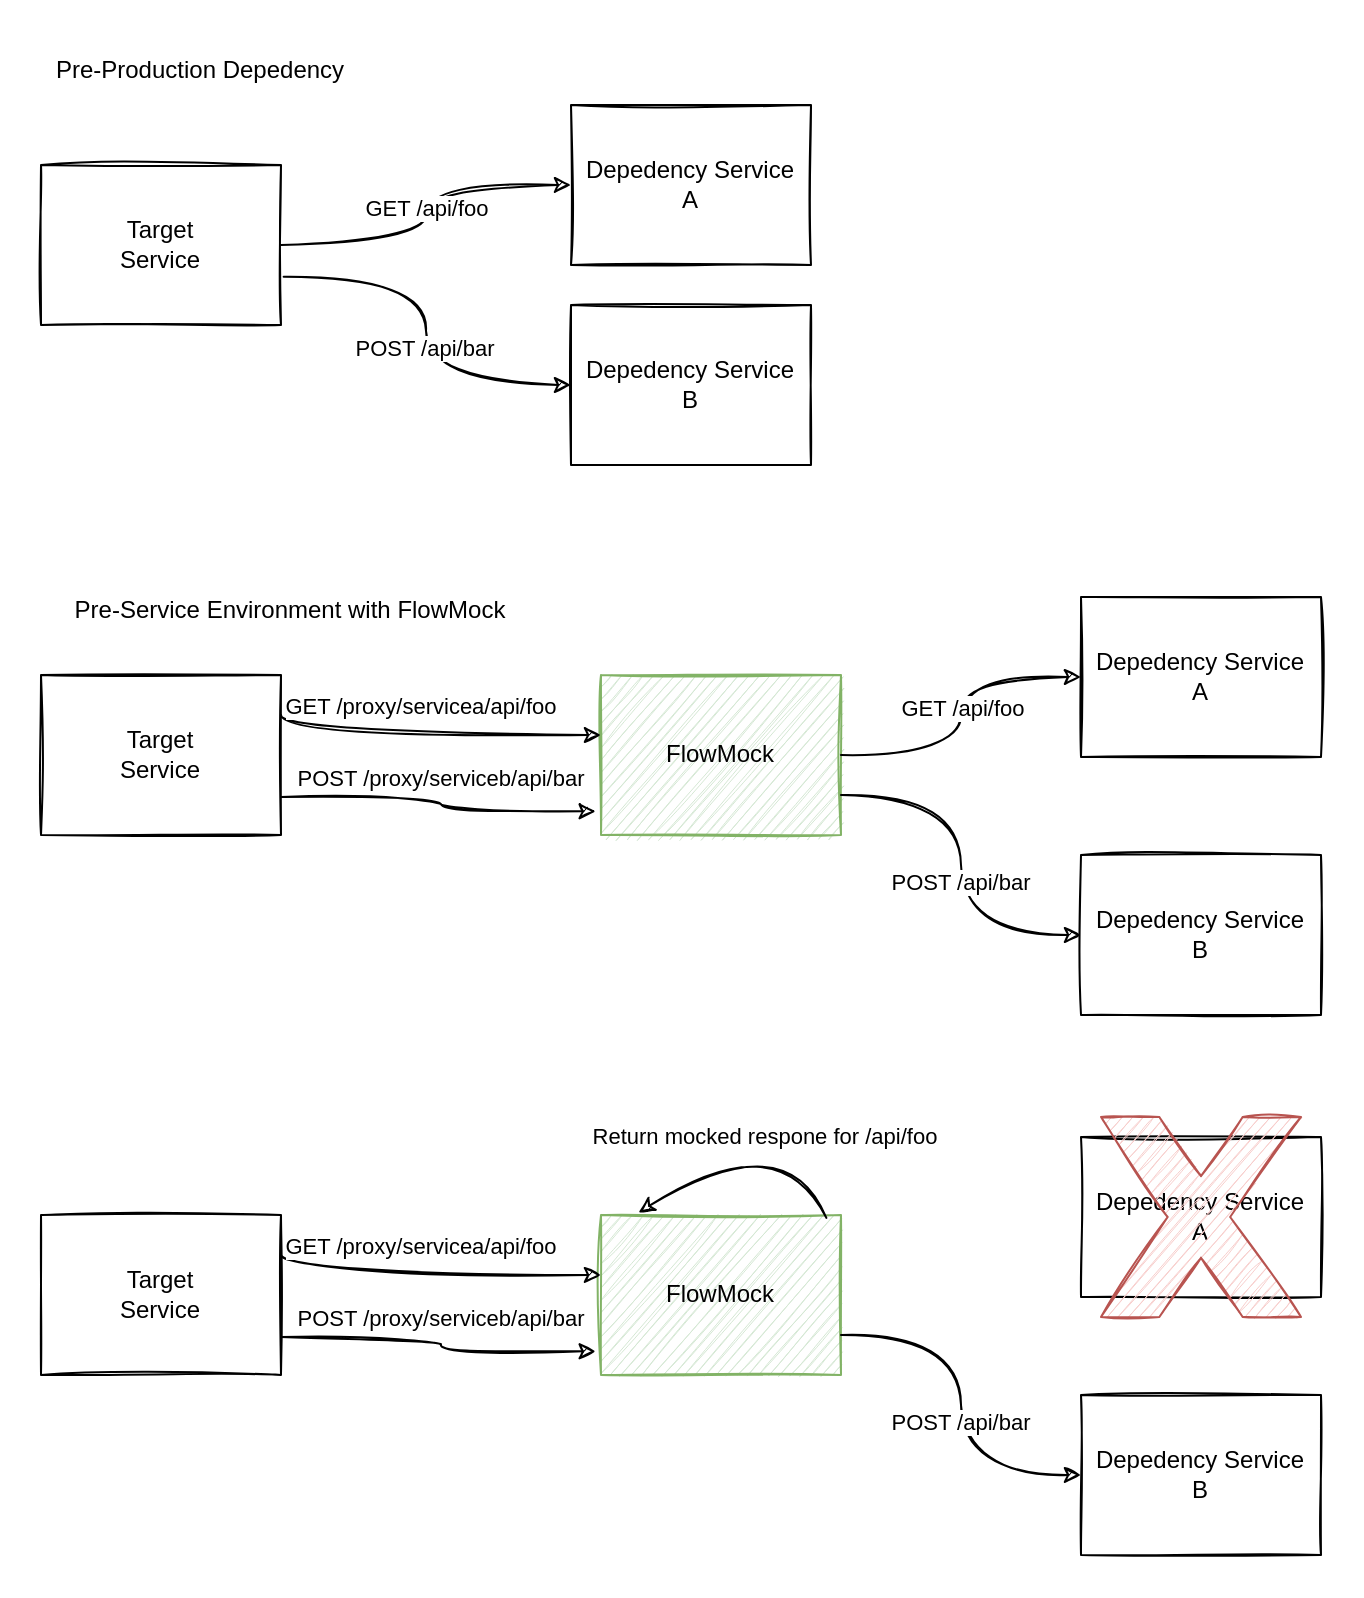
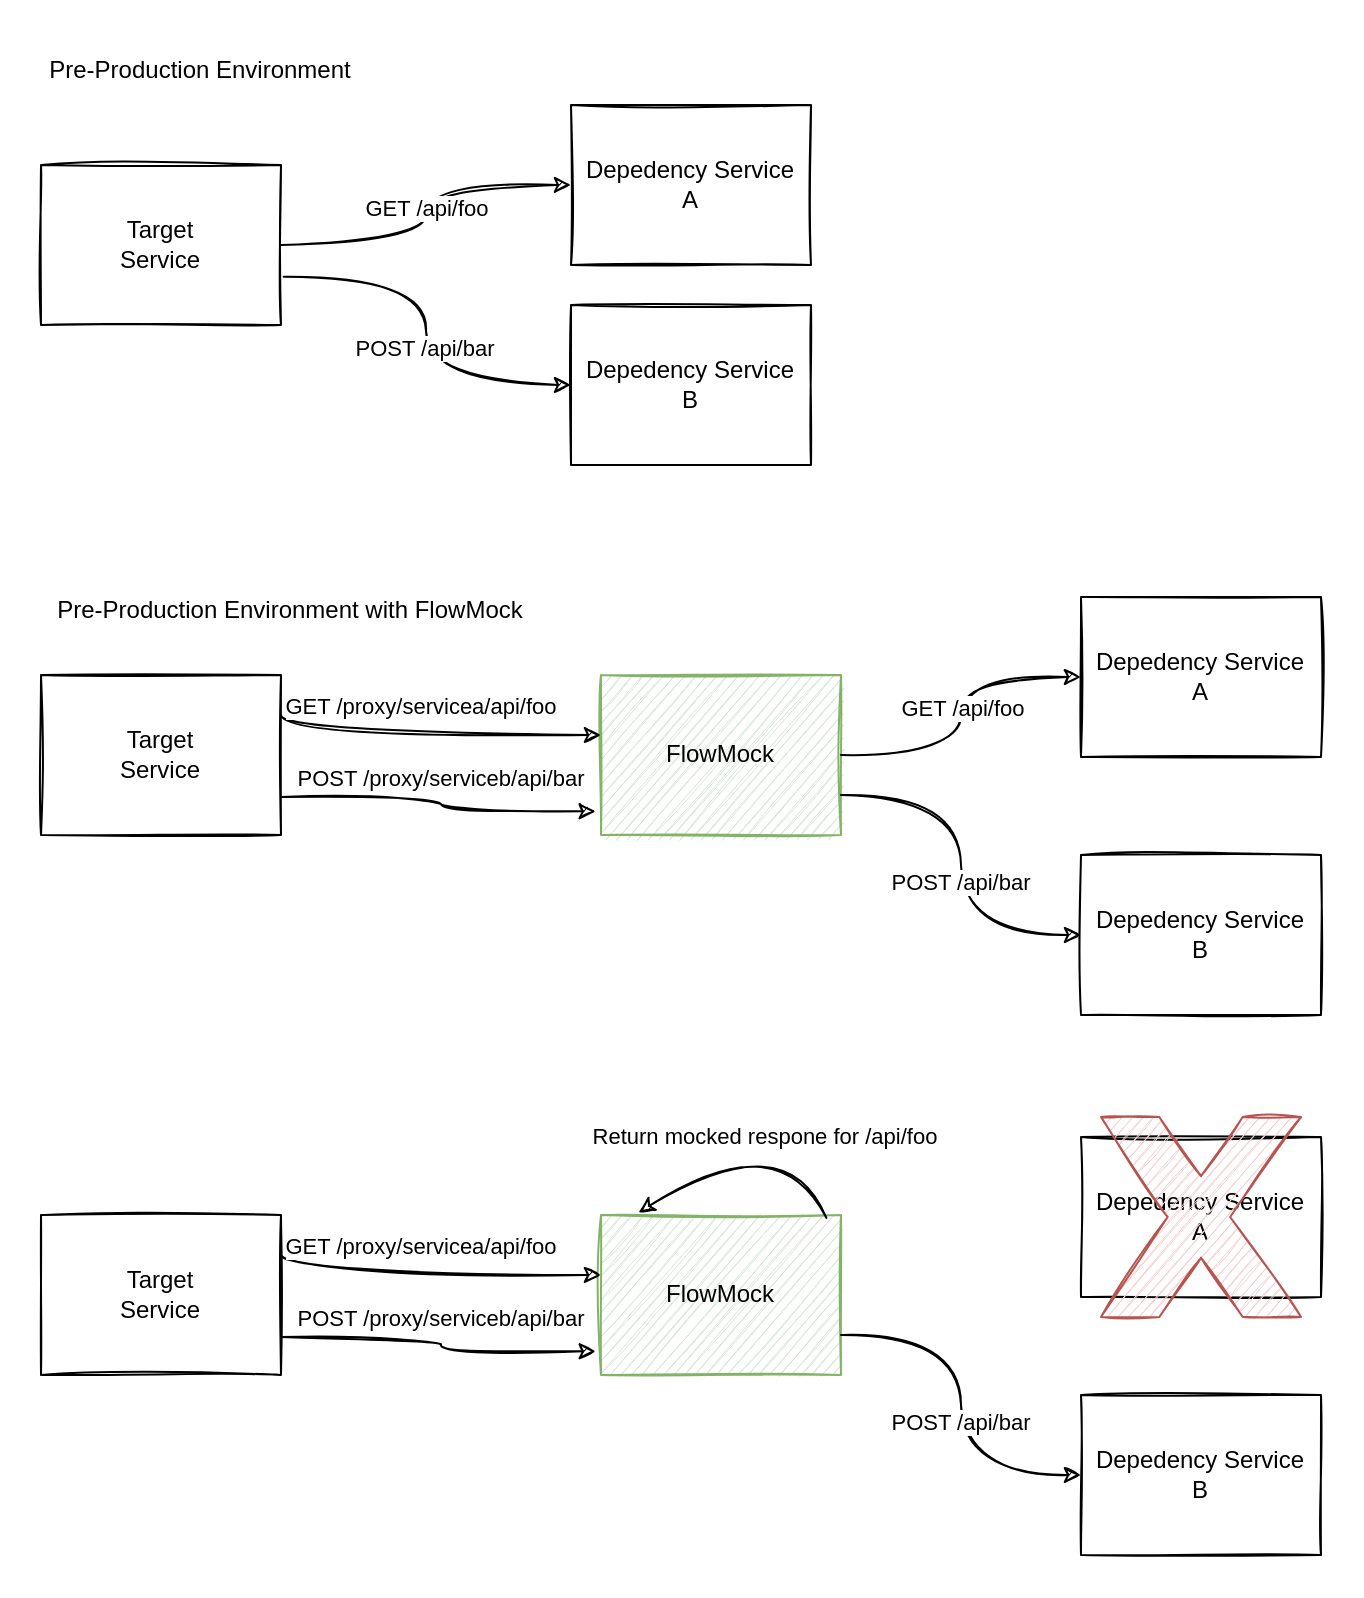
  <mxCell id="0" />
  <mxCell id="1" parent="0" />
  <mxCell id="2" value="Target&lt;br&gt;Service" style="rounded=0;whiteSpace=wrap;html=1;sketch=1;" vertex="1" parent="1"><mxGeometry x="20" y="82" width="120" height="80" as="geometry" /></mxCell>
  <mxCell id="3" value="Depedency Service&lt;br&gt;A" style="rounded=0;whiteSpace=wrap;html=1;sketch=1;" vertex="1" parent="1"><mxGeometry x="285" y="52" width="120" height="80" as="geometry" /></mxCell>
  <mxCell id="4" value="Depedency Service&lt;br&gt;B" style="rounded=0;whiteSpace=wrap;html=1;sketch=1;" vertex="1" parent="1"><mxGeometry x="285" y="152" width="120" height="80" as="geometry" /></mxCell>
  <mxCell id="5" value="" style="endArrow=classic;html=1;rounded=0;sketch=1;edgeStyle=orthogonalEdgeStyle;curved=1;" edge="1" parent="1" source="2" target="3"><mxGeometry width="50" height="50" relative="1" as="geometry"><mxPoint x="240" y="172" as="sourcePoint" /><mxPoint x="290" y="122" as="targetPoint" /></mxGeometry></mxCell>
  <mxCell id="6" value="GET /api/foo" style="edgeLabel;html=1;align=center;verticalAlign=middle;resizable=0;points=[];" vertex="1" connectable="0" parent="5"><mxGeometry x="-0.07" relative="1" as="geometry"><mxPoint y="-10" as="offset" /></mxGeometry></mxCell>
- <mxCell id="7" value="Pre-Production Depedency" style="text;html=1;strokeColor=none;fillColor=none;align=center;verticalAlign=middle;whiteSpace=wrap;rounded=0;sketch=1;" vertex="1" parent="1"><mxGeometry x="20" y="20" width="160" height="30" as="geometry" /></mxCell>
+ <mxCell id="7" value="Pre-Production Environment" style="text;html=1;strokeColor=none;fillColor=none;align=center;verticalAlign=middle;whiteSpace=wrap;rounded=0;sketch=1;" vertex="1" parent="1"><mxGeometry x="20" y="20" width="160" height="30" as="geometry" /></mxCell>
  <mxCell id="8" value="" style="endArrow=classic;html=1;rounded=0;sketch=1;edgeStyle=orthogonalEdgeStyle;curved=1;entryX=0;entryY=0.5;entryDx=0;entryDy=0;exitX=1.011;exitY=0.699;exitDx=0;exitDy=0;exitPerimeter=0;" edge="1" parent="1" source="2" target="4"><mxGeometry width="50" height="50" relative="1" as="geometry"><mxPoint x="220" y="262" as="sourcePoint" /><mxPoint x="270" y="212" as="targetPoint" /></mxGeometry></mxCell>
  <mxCell id="9" value="POST /api/bar" style="edgeLabel;html=1;align=center;verticalAlign=middle;resizable=0;points=[];" vertex="1" connectable="0" parent="8"><mxGeometry x="0.085" y="-1" relative="1" as="geometry"><mxPoint as="offset" /></mxGeometry></mxCell>
  <mxCell id="10" value="Target&lt;br&gt;Service" style="rounded=0;whiteSpace=wrap;html=1;sketch=1;" vertex="1" parent="1"><mxGeometry x="20" y="337" width="120" height="80" as="geometry" /></mxCell>
  <mxCell id="11" value="FlowMock" style="rounded=0;whiteSpace=wrap;html=1;sketch=1;fillColor=#d5e8d4;strokeColor=#82b366;" vertex="1" parent="1"><mxGeometry x="300" y="337" width="120" height="80" as="geometry" /></mxCell>
  <mxCell id="12" value="" style="endArrow=classic;html=1;rounded=0;sketch=1;edgeStyle=orthogonalEdgeStyle;curved=1;exitX=1;exitY=0.25;exitDx=0;exitDy=0;" edge="1" parent="1" source="10" target="11"><mxGeometry width="50" height="50" relative="1" as="geometry"><mxPoint x="240" y="427" as="sourcePoint" /><mxPoint x="290" y="377" as="targetPoint" /><Array as="points"><mxPoint x="140" y="367" /></Array></mxGeometry></mxCell>
  <mxCell id="13" value="GET /proxy/servicea/api/foo" style="edgeLabel;html=1;align=center;verticalAlign=middle;resizable=0;points=[];" vertex="1" connectable="0" parent="12"><mxGeometry x="-0.07" relative="1" as="geometry"><mxPoint y="-15" as="offset" /></mxGeometry></mxCell>
- <mxCell id="14" value="Pre-Service Environment with FlowMock" style="text;html=1;strokeColor=none;fillColor=none;align=center;verticalAlign=middle;whiteSpace=wrap;rounded=0;sketch=1;" vertex="1" parent="1"><mxGeometry x="20" y="290" width="250" height="30" as="geometry" /></mxCell>
+ <mxCell id="14" value="Pre-Production Environment with FlowMock" style="text;html=1;strokeColor=none;fillColor=none;align=center;verticalAlign=middle;whiteSpace=wrap;rounded=0;sketch=1;" vertex="1" parent="1"><mxGeometry x="20" y="290" width="250" height="30" as="geometry" /></mxCell>
  <mxCell id="15" value="" style="endArrow=classic;html=1;rounded=0;sketch=1;edgeStyle=orthogonalEdgeStyle;curved=1;entryX=-0.022;entryY=0.852;entryDx=0;entryDy=0;entryPerimeter=0;" edge="1" parent="1" source="10" target="11"><mxGeometry width="50" height="50" relative="1" as="geometry"><mxPoint x="143.96" y="392.92" as="sourcePoint" /><mxPoint x="285" y="405" as="targetPoint" /><Array as="points"><mxPoint x="220" y="398" /><mxPoint x="220" y="405" /></Array></mxGeometry></mxCell>
  <mxCell id="16" value="POST /proxy/serviceb/api/bar" style="edgeLabel;html=1;align=center;verticalAlign=middle;resizable=0;points=[];" vertex="1" connectable="0" parent="15"><mxGeometry x="0.085" y="-1" relative="1" as="geometry"><mxPoint x="-2" y="-18" as="offset" /></mxGeometry></mxCell>
  <mxCell id="17" value="Depedency Service&lt;br&gt;A" style="rounded=0;whiteSpace=wrap;html=1;sketch=1;" vertex="1" parent="1"><mxGeometry x="540" y="298" width="120" height="80" as="geometry" /></mxCell>
  <mxCell id="18" value="Depedency Service&lt;br&gt;B" style="rounded=0;whiteSpace=wrap;html=1;sketch=1;" vertex="1" parent="1"><mxGeometry x="540" y="427" width="120" height="80" as="geometry" /></mxCell>
  <mxCell id="19" value="" style="endArrow=classic;html=1;rounded=0;sketch=1;edgeStyle=orthogonalEdgeStyle;curved=1;entryX=0;entryY=0.5;entryDx=0;entryDy=0;" edge="1" parent="1" source="11" target="17"><mxGeometry width="50" height="50" relative="1" as="geometry"><mxPoint x="405" y="367" as="sourcePoint" /><mxPoint x="550" y="367" as="targetPoint" /></mxGeometry></mxCell>
  <mxCell id="20" value="GET /api/foo" style="edgeLabel;html=1;align=center;verticalAlign=middle;resizable=0;points=[];" vertex="1" connectable="0" parent="19"><mxGeometry x="-0.07" relative="1" as="geometry"><mxPoint y="-10" as="offset" /></mxGeometry></mxCell>
  <mxCell id="21" value="" style="endArrow=classic;html=1;rounded=0;sketch=1;edgeStyle=orthogonalEdgeStyle;curved=1;entryX=0;entryY=0.5;entryDx=0;entryDy=0;exitX=1;exitY=0.75;exitDx=0;exitDy=0;" edge="1" parent="1" source="11" target="18"><mxGeometry width="50" height="50" relative="1" as="geometry"><mxPoint x="406.32" y="382.92" as="sourcePoint" /><mxPoint x="550" y="457" as="targetPoint" /></mxGeometry></mxCell>
  <mxCell id="22" value="POST /api/bar" style="edgeLabel;html=1;align=center;verticalAlign=middle;resizable=0;points=[];" vertex="1" connectable="0" parent="21"><mxGeometry x="0.085" y="-1" relative="1" as="geometry"><mxPoint as="offset" /></mxGeometry></mxCell>
  <mxCell id="23" value="Target&lt;br&gt;Service" style="rounded=0;whiteSpace=wrap;html=1;sketch=1;" vertex="1" parent="1"><mxGeometry x="20" y="607" width="120" height="80" as="geometry" /></mxCell>
  <mxCell id="24" value="FlowMock" style="rounded=0;whiteSpace=wrap;html=1;sketch=1;fillColor=#d5e8d4;strokeColor=#82b366;" vertex="1" parent="1"><mxGeometry x="300" y="607" width="120" height="80" as="geometry" /></mxCell>
  <mxCell id="25" value="" style="endArrow=classic;html=1;rounded=0;sketch=1;edgeStyle=orthogonalEdgeStyle;curved=1;exitX=1;exitY=0.25;exitDx=0;exitDy=0;" edge="1" parent="1" source="23" target="24"><mxGeometry width="50" height="50" relative="1" as="geometry"><mxPoint x="240" y="697" as="sourcePoint" /><mxPoint x="290" y="647" as="targetPoint" /><Array as="points"><mxPoint x="140" y="637" /></Array></mxGeometry></mxCell>
  <mxCell id="26" value="GET /proxy/servicea/api/foo" style="edgeLabel;html=1;align=center;verticalAlign=middle;resizable=0;points=[];" vertex="1" connectable="0" parent="25"><mxGeometry x="-0.07" relative="1" as="geometry"><mxPoint y="-15" as="offset" /></mxGeometry></mxCell>
  <mxCell id="27" value="" style="endArrow=classic;html=1;rounded=0;sketch=1;edgeStyle=orthogonalEdgeStyle;curved=1;entryX=-0.022;entryY=0.852;entryDx=0;entryDy=0;entryPerimeter=0;" edge="1" parent="1" source="23" target="24"><mxGeometry width="50" height="50" relative="1" as="geometry"><mxPoint x="143.96" y="662.92" as="sourcePoint" /><mxPoint x="285" y="675" as="targetPoint" /><Array as="points"><mxPoint x="220" y="668" /><mxPoint x="220" y="675" /></Array></mxGeometry></mxCell>
  <mxCell id="28" value="POST /proxy/serviceb/api/bar" style="edgeLabel;html=1;align=center;verticalAlign=middle;resizable=0;points=[];" vertex="1" connectable="0" parent="27"><mxGeometry x="0.085" y="-1" relative="1" as="geometry"><mxPoint x="-2" y="-18" as="offset" /></mxGeometry></mxCell>
  <mxCell id="29" value="Depedency Service&lt;br&gt;A" style="rounded=0;whiteSpace=wrap;html=1;sketch=1;" vertex="1" parent="1"><mxGeometry x="540" y="568" width="120" height="80" as="geometry" /></mxCell>
  <mxCell id="30" value="Depedency Service&lt;br&gt;B" style="rounded=0;whiteSpace=wrap;html=1;sketch=1;" vertex="1" parent="1"><mxGeometry x="540" y="697" width="120" height="80" as="geometry" /></mxCell>
  <mxCell id="31" value="" style="endArrow=classic;html=1;rounded=0;sketch=1;edgeStyle=orthogonalEdgeStyle;curved=1;entryX=0.156;entryY=-0.014;entryDx=0;entryDy=0;exitX=0.939;exitY=0.018;exitDx=0;exitDy=0;exitPerimeter=0;entryPerimeter=0;" edge="1" parent="1" source="24" target="24"><mxGeometry width="50" height="50" relative="1" as="geometry"><mxPoint x="410" y="600" as="sourcePoint" /><mxPoint x="510" y="608" as="targetPoint" /><Array as="points"><mxPoint x="390" y="560" /></Array></mxGeometry></mxCell>
  <mxCell id="32" value="Return mocked respone for /api/foo" style="edgeLabel;html=1;align=center;verticalAlign=middle;resizable=0;points=[];" vertex="1" connectable="0" parent="31"><mxGeometry x="-0.07" relative="1" as="geometry"><mxPoint y="2" as="offset" /></mxGeometry></mxCell>
  <mxCell id="33" value="" style="endArrow=classic;html=1;rounded=0;sketch=1;edgeStyle=orthogonalEdgeStyle;curved=1;entryX=0;entryY=0.5;entryDx=0;entryDy=0;exitX=1;exitY=0.75;exitDx=0;exitDy=0;" edge="1" parent="1" source="24" target="30"><mxGeometry width="50" height="50" relative="1" as="geometry"><mxPoint x="406.32" y="652.92" as="sourcePoint" /><mxPoint x="550" y="727" as="targetPoint" /></mxGeometry></mxCell>
  <mxCell id="34" value="POST /api/bar" style="edgeLabel;html=1;align=center;verticalAlign=middle;resizable=0;points=[];" vertex="1" connectable="0" parent="33"><mxGeometry x="0.085" y="-1" relative="1" as="geometry"><mxPoint as="offset" /></mxGeometry></mxCell>
  <mxCell id="35" value="" style="verticalLabelPosition=bottom;verticalAlign=top;html=1;shape=mxgraph.basic.x;sketch=1;fillColor=#f8cecc;strokeColor=#b85450;" vertex="1" parent="1"><mxGeometry x="550" y="558" width="100" height="100" as="geometry" /></mxCell>
